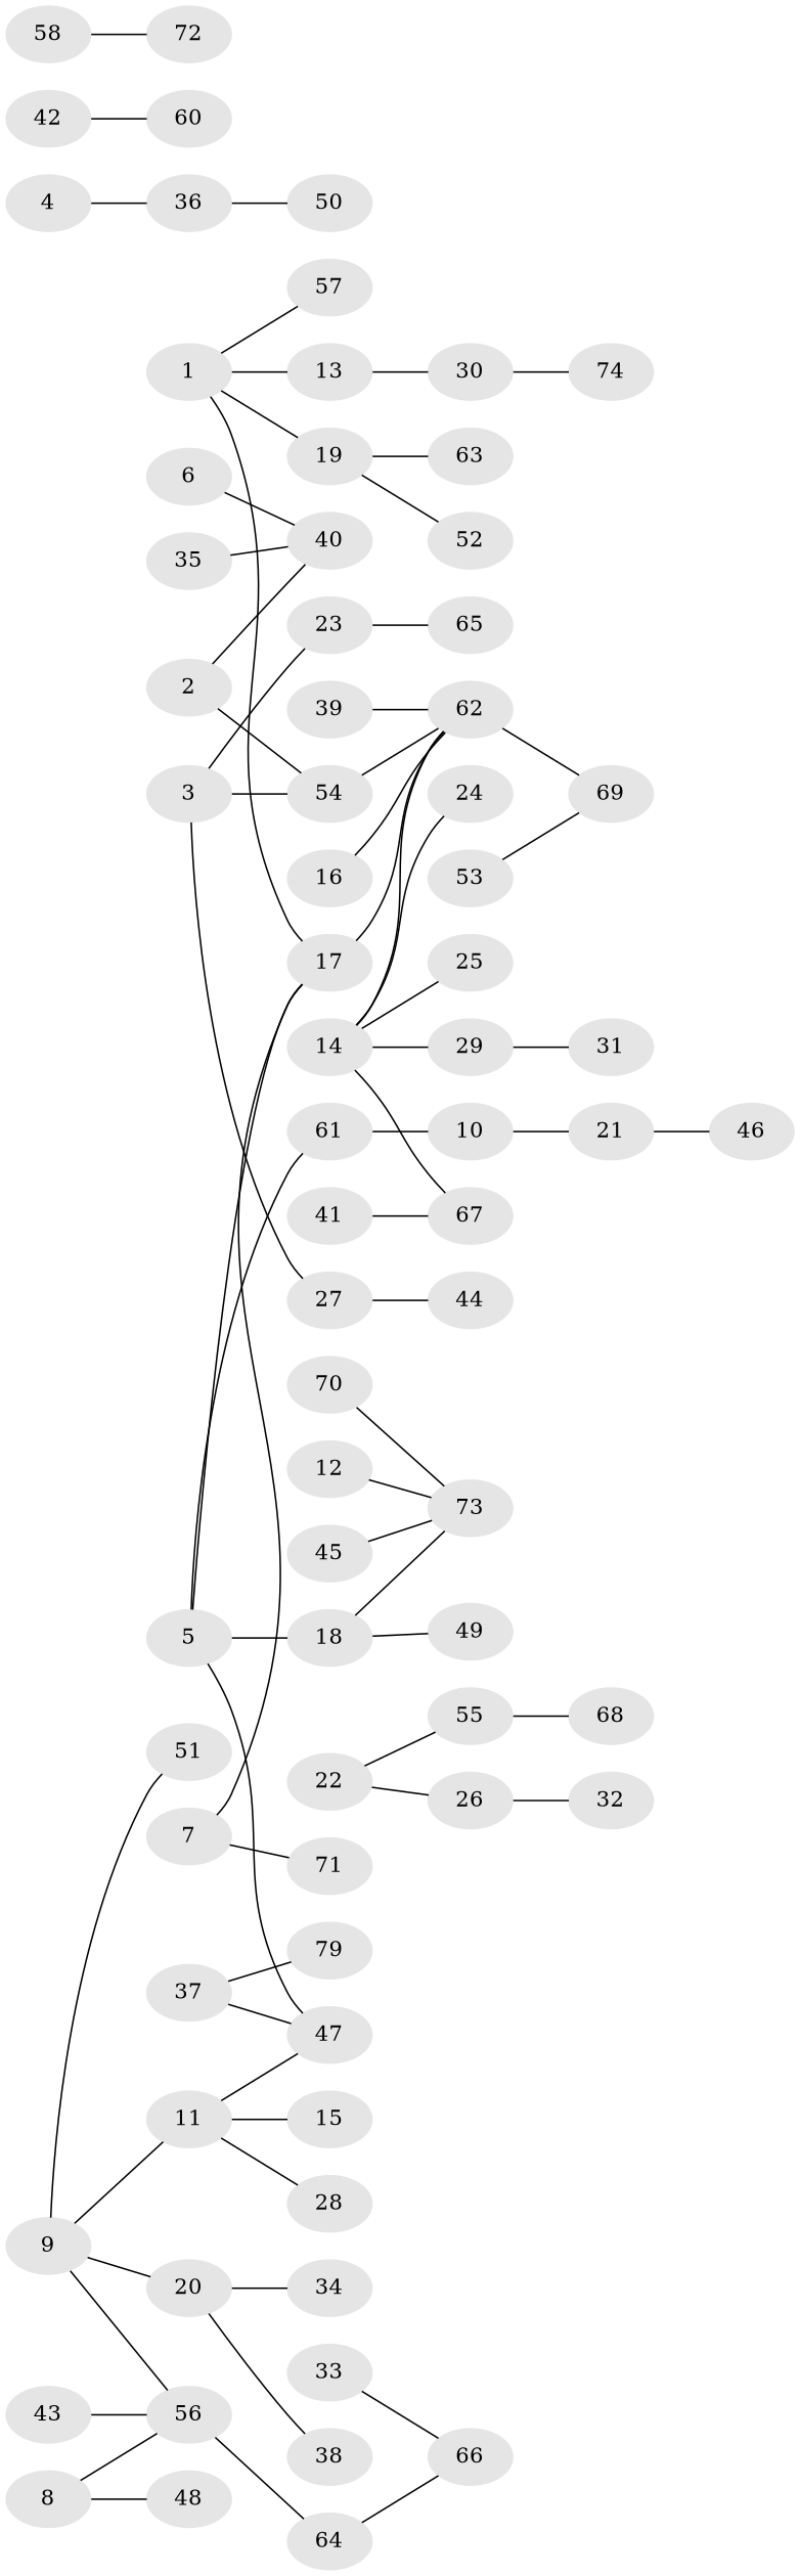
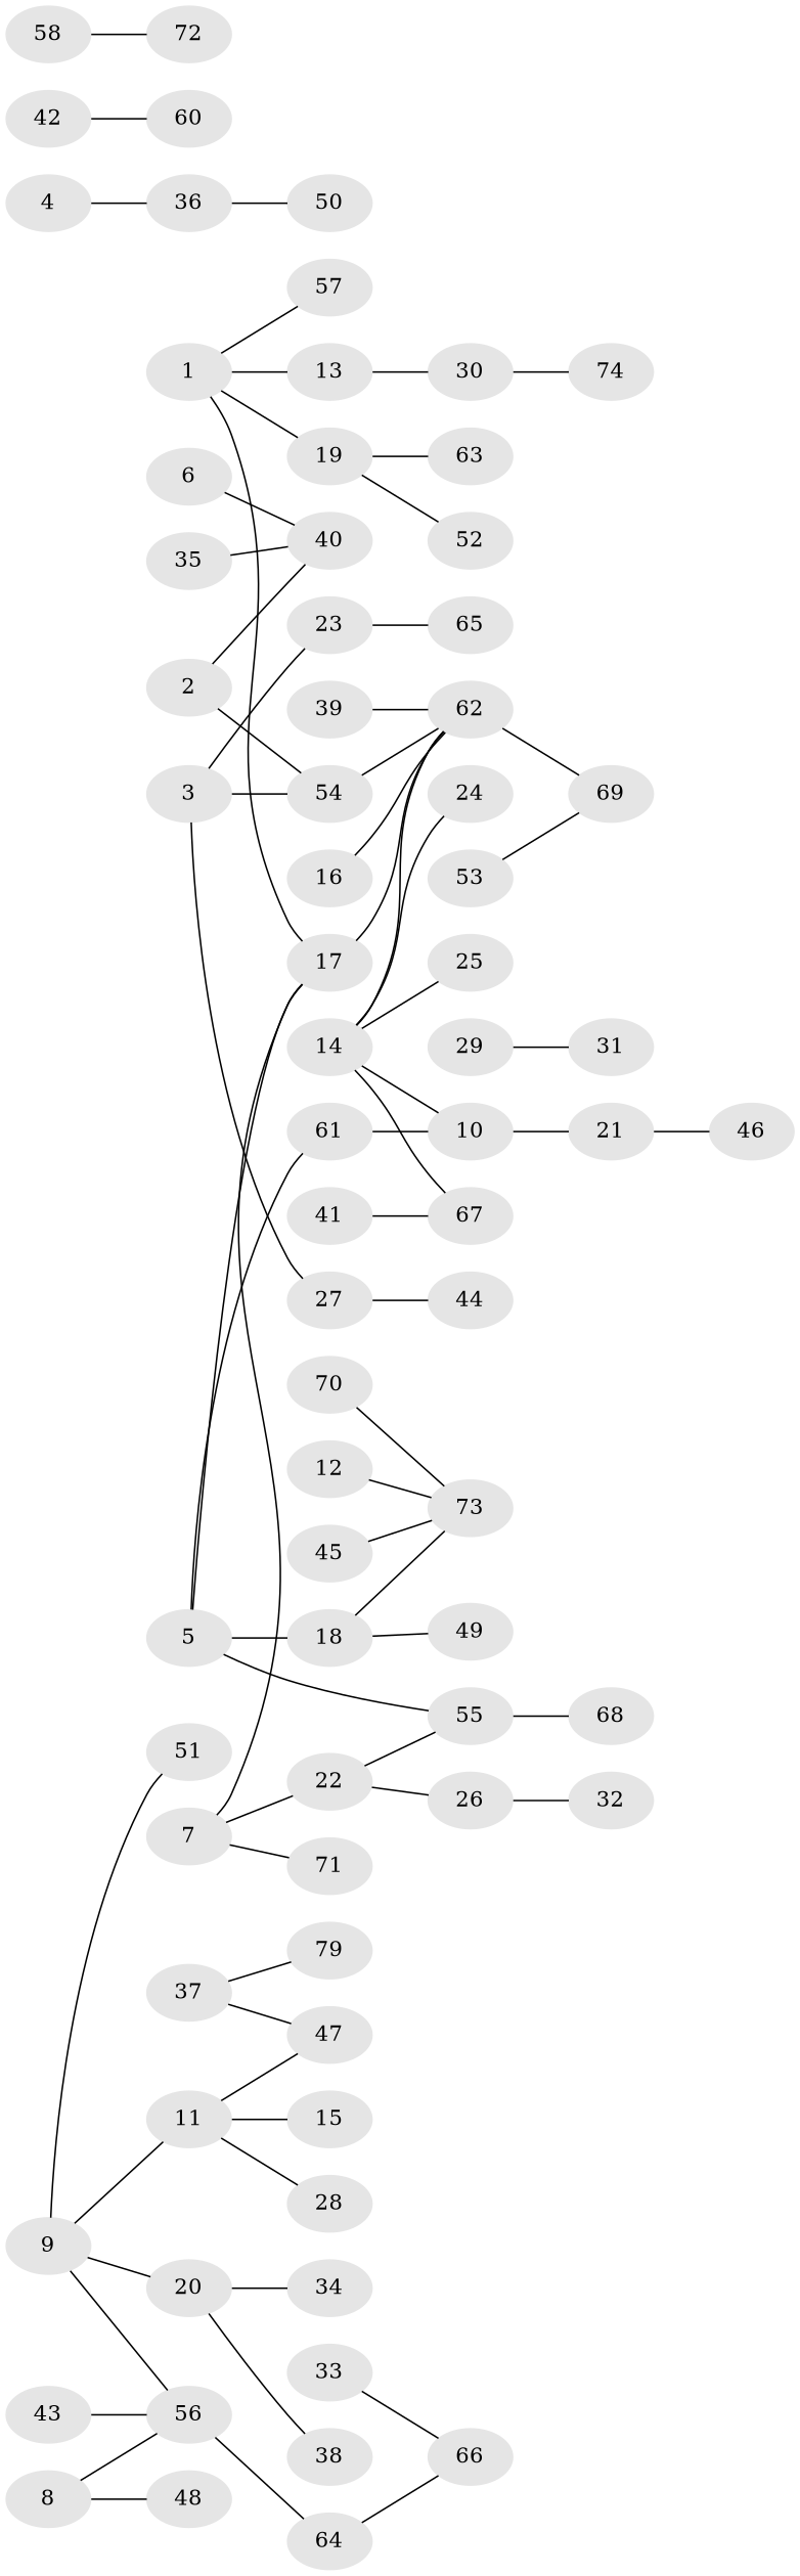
  graph {
    rankdir=LR
    node [color=gray90 style=filled]
    edge [weight=1.0]
    1
    13
    17
    19
    57
    30
    62
    52
    63
    2
    40
    54
    3
    23
    27
    65
    44
    4
    36
    50
    5
    18
    47
    61
    10
    21
    73
    49
    6
    7
    22
    71
    26
    55
    8
    48
    56
    64
    9
    11
    20
    51
    15
    28
    34
    38
    46
    12
    74
    14
    24
    25
    29
    67
    31
    69
    16
    32
    68
    33
    66
    35
    37
    n64 [label=79]
    39
    41
    42
    60
    43
    45
    53
    58
    72
    70
    1 -- 13
    1 -- 17
    1 -- 19
    1 -- 57
    13 -- 30
    17 -- 62
    19 -- 52
    19 -- 63
    30 -- 74
    62 -- 69
    2 -- 40
    2 -- 54
    54 -- 62
    3 -- 54
    3 -- 23
    3 -- 27
    23 -- 65
    27 -- 44
    4 -- 36
    36 -- 50
    5 -- 17
    5 -- 18
-   5 -- 47
+   5 -- 55
    5 -- 61
    18 -- 73
    18 -- 49
    61 -- 10
    10 -- 21
    21 -- 46
    6 -- 40
    7 -- 17
+   7 -- 22
    7 -- 71
    22 -- 26
    22 -- 55
    26 -- 32
    55 -- 68
    8 -- 48
    8 -- 56
    56 -- 64
    64 -- 66
    9 -- 56
    9 -- 11
    9 -- 20
    9 -- 51
    11 -- 47
    11 -- 15
    11 -- 28
    20 -- 34
    20 -- 38
    12 -- 73
    14 -- 62
    14 -- 24
    14 -- 25
-   14 -- 29
+   14 -- 10
    14 -- 67
    29 -- 31
    16 -- 62
    33 -- 66
    35 -- 40
    37 -- 47
    37 -- n64
    39 -- 62
    41 -- 67
    42 -- 60
    43 -- 56
    45 -- 73
    53 -- 69
    58 -- 72
    70 -- 73
  }
